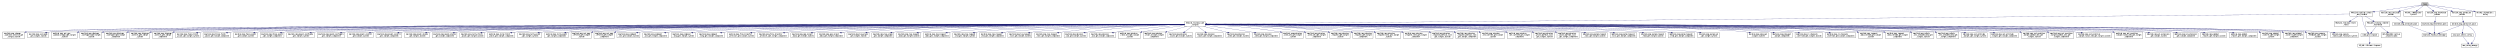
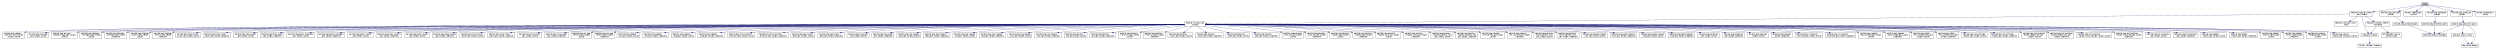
  digraph {
    fontname="Liberation Mono"
    rankdir=TB
    node [color=black fillcolor=white fontname="Liberation Mono" fontsize=10 shape=record style=filled]
    edge [color=midnightblue fontname="Liberation Mono" fontsize=10 labelfontname=Helvetica labelfontsize=10 style=solid]
    n1 [fillcolor=grey75 fontcolor=black height=0.2 label=loop width=0.4]
    n2 [height=0.2 label="mavlink_msg_heartbeat\l_encode" width=0.4]
    n3 [height=0.2 label="MAVLink_routing::check\l_and_forward" width=0.4]
    n4 [height=0.2 label="AP_HAL::UARTDriver\l::printf" width=0.4]
    n5 [height=0.2 label="mavlink_msg_attitude\l_encode" width=0.4]
    n6 [height=0.2 label="mavlink_msg_param_set\l_encode" width=0.4]
    n7 [height=0.2 label="AP_HAL::Scheduler::\ldelay" width=0.4]
    n8 [height=0.2 label=mavlink_msg_heartbeat_pack width=0.4]
    n9 [height=0.2 label="MAVLink_routing::learn\l_route" width=0.4]
    n10 [height=0.2 label="MAVLink_routing::handle\l_heartbeat" width=0.4]
    n11 [height=0.2 label=comm_get_txspace width=0.4]
    n12 [height=0.2 label="MAVLink_routing::get\l_targets" width=0.4]
    n13 [height=0.2 label=mavlink_msg_attitude_pack width=0.4]
    n14 [height=0.2 label=mavlink_msg_param_set_pack width=0.4]
    n15 [height=0.2 label=mavlink_finalize_message width=0.4]
    n16 [height=0.2 label="GCS_MAVLINK::active\l_channel_mask" width=0.4]
    n17 [height=0.2 label="AP_HAL::Stream::txspace" width=0.4]
    n18 [height=0.2 label="mavlink_msg_camera\l_feedback_get_target\l_system" width=0.4]
    n19 [height=0.2 label="mavlink_msg_camera\l_status_get_finalize_system" width=0.4]
    n20 [height=0.2 label="mavlink_msg_change\l_operator_control_get\l_target_system" width=0.4]
    n21 [height=0.2 label="mavlink_msg_set_mode\l_get_target_system" width=0.4]
    n22 [height=0.2 label="mavlink_msg_set_gps\l_global_origin_get_target\l_system" width=0.4]
    n23 [height=0.2 label="mavlink_msg_digicam\l_configure_get_target\l_system" width=0.4]
    n24 [height=0.2 label="mavlink_msg_digicam\l_configure_get_target\l_component" width=0.4]
    n25 [height=0.2 label="mavlink_msg_digicam\l_control_get_target\l_system" width=0.4]
    n26 [height=0.2 label="mavlink_msg_digicam\l_control_get_target\l_component" width=0.4]
    n27 [height=0.2 label="mavlink_msg_fence_fetch\l_point_get_target_system" width=0.4]
    n28 [height=0.2 label="mavlink_msg_fence_fetch\l_point_get_target_component" width=0.4]
    n29 [height=0.2 label="mavlink_msg_fence_point\l_get_target_system" width=0.4]
    n30 [height=0.2 label="mavlink_msg_fence_point\l_get_target_component" width=0.4]
    n31 [height=0.2 label="mavlink_msg_mount_configure\l_get_target_system" width=0.4]
    n32 [height=0.2 label="mavlink_msg_mount_configure\l_get_target_component" width=0.4]
    n33 [height=0.2 label="mavlink_msg_mount_control\l_get_target_system" width=0.4]
    n34 [height=0.2 label="mavlink_msg_mount_control\l_get_target_component" width=0.4]
    n35 [height=0.2 label="mavlink_msg_mount_status\l_get_target_system" width=0.4]
    n36 [height=0.2 label="mavlink_msg_mount_status\l_get_target_component" width=0.4]
    n37 [height=0.2 label="mavlink_msg_rally_fetch\l_point_get_target_system" width=0.4]
    n38 [height=0.2 label="mavlink_msg_rally_fetch\l_point_get_target_component" width=0.4]
    n39 [height=0.2 label="mavlink_msg_rally_point\l_get_target_system" width=0.4]
    n40 [height=0.2 label="mavlink_msg_rally_point\l_get_target_component" width=0.4]
    n41 [height=0.2 label="mavlink_msg_set_mag\l_offsets_get_target\l_system" width=0.4]
    n42 [height=0.2 label="mavlink_msg_set_mag\l_offsets_get_target\l_component" width=0.4]
    n43 [height=0.2 label="mavlink_msg_command\l_int_get_target_system" width=0.4]
    n44 [height=0.2 label="mavlink_msg_command\l_int_get_target_component" width=0.4]
    n45 [height=0.2 label="mavlink_msg_command\l_long_get_target_system" width=0.4]
    n46 [height=0.2 label="mavlink_msg_command\l_long_get_target_component" width=0.4]
    n47 [height=0.2 label="mavlink_msg_file_transfer\l_protocol_get_target_system" width=0.4]
    n48 [height=0.2 label="mavlink_msg_file_transfer\l_protocol_get_target_component" width=0.4]
    n49 [height=0.2 label="mavlink_msg_gps_inject\l_data_get_target_system" width=0.4]
    n50 [height=0.2 label="mavlink_msg_gps_inject\l_data_get_target_component" width=0.4]
    n51 [height=0.2 label="mavlink_msg_log_erase\l_get_target_system" width=0.4]
    n52 [height=0.2 label="mavlink_msg_log_erase\l_get_target_component" width=0.4]
    n53 [height=0.2 label="mavlink_msg_log_request\l_data_get_target_system" width=0.4]
    n54 [height=0.2 label="mavlink_msg_log_request\l_data_get_target_component" width=0.4]
    n55 [height=0.2 label="mavlink_msg_log_request\l_end_get_target_system" width=0.4]
    n56 [height=0.2 label="mavlink_msg_log_request\l_end_get_target_component" width=0.4]
    n57 [height=0.2 label="mavlink_msg_log_request\l_list_get_target_system" width=0.4]
    n58 [height=0.2 label="mavlink_msg_log_request\l_list_get_target_component" width=0.4]
    n59 [height=0.2 label="mavlink_msg_mission\l_ack_get_target_system" width=0.4]
    n60 [height=0.2 label="mavlink_msg_mission\l_ack_get_target_component" width=0.4]
    n61 [height=0.2 label="mavlink_msg_mission\l_clear_all_get_target\l_system" width=0.4]
    n62 [height=0.2 label="mavlink_msg_mission\l_clear_all_get_target\l_component" width=0.4]
    n63 [height=0.2 label="mavlink_msg_mission\l_count_get_target_system" width=0.4]
    n64 [height=0.2 label="mavlink_msg_mission\l_count_get_target_component" width=0.4]
    n65 [height=0.2 label="mavlink_msg_mission\l_item_get_target_system" width=0.4]
    n66 [height=0.2 label="mavlink_msg_mission\l_item_get_target_component" width=0.4]
    n67 [height=0.2 label="mavlink_comm_mission\l_item_int_get_target\l_system" width=0.4]
    n68 [height=0.2 label="mavlink_msg_mission\l_item_int_get_target\l_component" width=0.4]
    n69 [height=0.2 label="mavlink_msg_mission\l_request_get_target\l_system" width=0.4]
    n70 [height=0.2 label="mavlink_msg_mission\l_request_get_target\l_component" width=0.4]
    n71 [height=0.2 label="mavlink_msg_mission\l_request_list_get_target\l_system" width=0.4]
    n72 [height=0.2 label="mavlink_msg_mission\l_request_list_get_target\l_component" width=0.4]
    n73 [height=0.2 label="mavlink_msg_mission\l_request_partial_list\l_get_target_system" width=0.4]
    n74 [height=0.2 label="mavlink_msg_mission\l_request_partial_list\l_get_target_component" width=0.4]
    n75 [height=0.2 label="mavlink_msg_mission\l_set_current_get_target\l_system" width=0.4]
    n76 [height=0.2 label="mavlink_msg_mission\l_set_current_get_target\l_component" width=0.4]
    n77 [height=0.2 label="mavlink_msg_mission\l_write_partial_list\l_get_target_system" width=0.4]
    n78 [height=0.2 label="mavlink_msg_mission\l_write_partial_list\l_get_target_component" width=0.4]
    n79 [height=0.2 label="mavlink_msg_param_request\l_list_get_target_system" width=0.4]
    n80 [height=0.2 label="mavlink_msg_param_request\l_list_get_target_component" width=0.4]
    n81 [height=0.2 label="mavlink_msg_param_request\l_read_get_target_system" width=0.4]
    n82 [height=0.2 label="mavlink_msg_param_request\l_read_get_target_component" width=0.4]
    n83 [height=0.2 label="mavlink_msg_param_set\l_get_target_system" width=0.4]
+   n84 [height=0.2 label="mavlink_msg_param_set\l_get_target_component" width=0.4]
    n85 [height=0.2 label="mavlink_msg_ping_get\l_target_system" width=0.4]
    n86 [height=0.2 label="mavlink_msg_ping_get\l_target_component" width=0.4]
    n87 [height=0.2 label="mavlink_msg_rc_channels\l_override_get_target_system" width=0.4]
    n88 [height=0.2 label="mavlink_msg_rc_channels\l_override_get_target_component" width=0.4]
    n89 [height=0.2 label="mavlink_msg_request\l_data_stream_get_target\l_system" width=0.4]
    n90 [height=0.2 label="mavlink_msg_request\l_data_stream_get_target\l_component" width=0.4]
    n91 [height=0.2 label="mavlink_msg_safety\l_set_allowed_area_get\l_target_system" width=0.4]
    n92 [height=0.2 label="mavlink_msg_safety\l_set_allowed_area_get\l_target_component" width=0.4]
    n93 [height=0.2 label="mavlink_msg_set_attitude\l_target_get_target_system" width=0.4]
    n94 [height=0.2 label="mavlink_msg_set_attitude\l_target_get_target_component" width=0.4]
    n95 [height=0.2 label="mavlink_msg_set_position\l_target_global_int_get\l_target_system" width=0.4]
    n96 [height=0.2 label="mavlink_msg_set_position\l_target_global_int_get\l_target_component" width=0.4]
    n97 [height=0.2 label="mavlink_msg_set_position\l_target_local_ned_get_target_system" width=0.4]
    n98 [height=0.2 label="mavlink_msg_set_position\l_target_local_ned_get_target\l_component" width=0.4]
    n99 [height=0.2 label="mavlink_msg_v2_extension\l_get_target_system" width=0.4]
    n100 [height=0.2 label="mavlink_msg_v2_extension\l_get_target_component" width=0.4]
    n101 [height=0.2 label="mavlink_msg_gimbal\l_report_get_target_system" width=0.4]
    n102 [height=0.2 label="mavlink_msg_gimbal\l_report_get_target_component" width=0.4]
    n103 [height=0.2 label="mavlink_msg_gimbal\l_control_get_target\l_system" width=0.4]
    n104 [height=0.2 label="mavlink_msg_gimbal\l_control_get_target\l_component" width=0.4]
    n105 [height=0.2 label=_mav_put_int8_t_array width=0.4]
    n106 [height=0.2 label=mav_array_memcpy width=0.4]
    n1 -> n2
    n1 -> n3
    n1 -> n4
    n1 -> n5
    n1 -> n6
    n1 -> n7
    n2 -> n8
    n3 -> n9
    n3 -> n10
    n3 -> n11
    n3 -> n12
    n5 -> n13
    n6 -> n14
    n8 -> n15
    n10 -> n11
    n10 -> n16
    n11 -> n17
    n12 -> n18
    n12 -> n19
    n12 -> n20
    n12 -> n21
    n12 -> n22
    n12 -> n23
    n12 -> n24
    n12 -> n25
    n12 -> n26
    n12 -> n27
    n12 -> n28
    n12 -> n29
    n12 -> n30
    n12 -> n31
    n12 -> n32
    n12 -> n33
    n12 -> n34
    n12 -> n35
    n12 -> n36
    n12 -> n37
    n12 -> n38
    n12 -> n39
    n12 -> n40
    n12 -> n41
    n12 -> n42
    n12 -> n43
    n12 -> n44
    n12 -> n45
    n12 -> n46
    n12 -> n47
    n12 -> n48
    n12 -> n49
    n12 -> n50
    n12 -> n51
    n12 -> n52
    n12 -> n53
    n12 -> n54
    n12 -> n55
    n12 -> n56
    n12 -> n57
    n12 -> n58
    n12 -> n59
    n12 -> n60
    n12 -> n61
    n12 -> n62
    n12 -> n63
    n12 -> n64
    n12 -> n65
    n12 -> n66
    n12 -> n67
    n12 -> n68
    n12 -> n69
    n12 -> n70
    n12 -> n71
    n12 -> n72
    n12 -> n73
    n12 -> n74
    n12 -> n75
    n12 -> n76
    n12 -> n77
    n12 -> n78
    n12 -> n79
    n12 -> n80
    n12 -> n81
    n12 -> n82
    n12 -> n83
+   n12 -> n84
    n12 -> n85
    n12 -> n86
    n12 -> n87
    n12 -> n88
    n12 -> n89
    n12 -> n90
    n12 -> n91
    n12 -> n92
    n12 -> n93
    n12 -> n94
    n12 -> n95
    n12 -> n96
    n12 -> n97
    n12 -> n98
    n12 -> n99
    n12 -> n100
    n12 -> n101
    n12 -> n102
    n12 -> n103
    n12 -> n104
    n13 -> n15
    n14 -> n15
    n14 -> n105
    n14 -> n106
    n105 -> n106
  }
